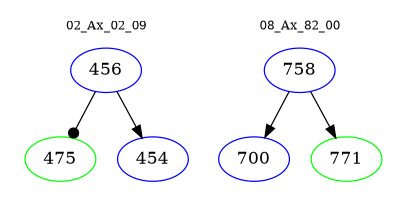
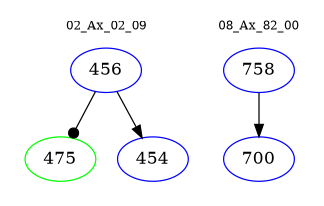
  digraph {
    node [color=blue]
    edge [arrowhead=normal color=black]
    n1 [label=456]
    n2 [color=green label=475]
    n3 [label=454]
    n4 [label=758]
    n5 [label=700]
-   n6 [color=green label=771]
    subgraph cluster_1 {
      color=white
      fontsize=10
      label="02_Ax_02_09"
      n1
      n2
      n3
    }
    subgraph cluster_2 {
      color=white
      fontsize=10
      label="08_Ax_82_00"
      n4
      n5
-     n6
    }
    n1 -> n2 [arrowhead=dot]
    n1 -> n3
    n4 -> n5
-   n4 -> n6
  }
